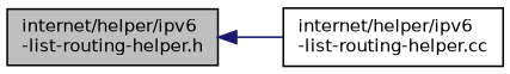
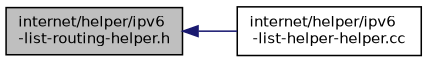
  digraph {
    rankdir=LR
    node [color=black fontname=Helvetica fontsize=10 shape=record style=filled]
    n1 [fillcolor=grey75 fontcolor=black height=0.2 label="internet/helper/ipv6\l-list-routing-helper.h" width=0.4]
-   n2 [fillcolor=white height=0.2 label="internet/helper/ipv6\l-list-routing-helper.cc" width=0.4]
+   n2 [fillcolor=white height=0.2 label="internet/helper/ipv6\l-list-helper-helper.cc" width=0.4]
    n1 -> n2 [color=midnightblue dir=back fontname=Helvetica fontsize=10 labelfontname=Helvetica labelfontsize=10 style=solid]
  }
